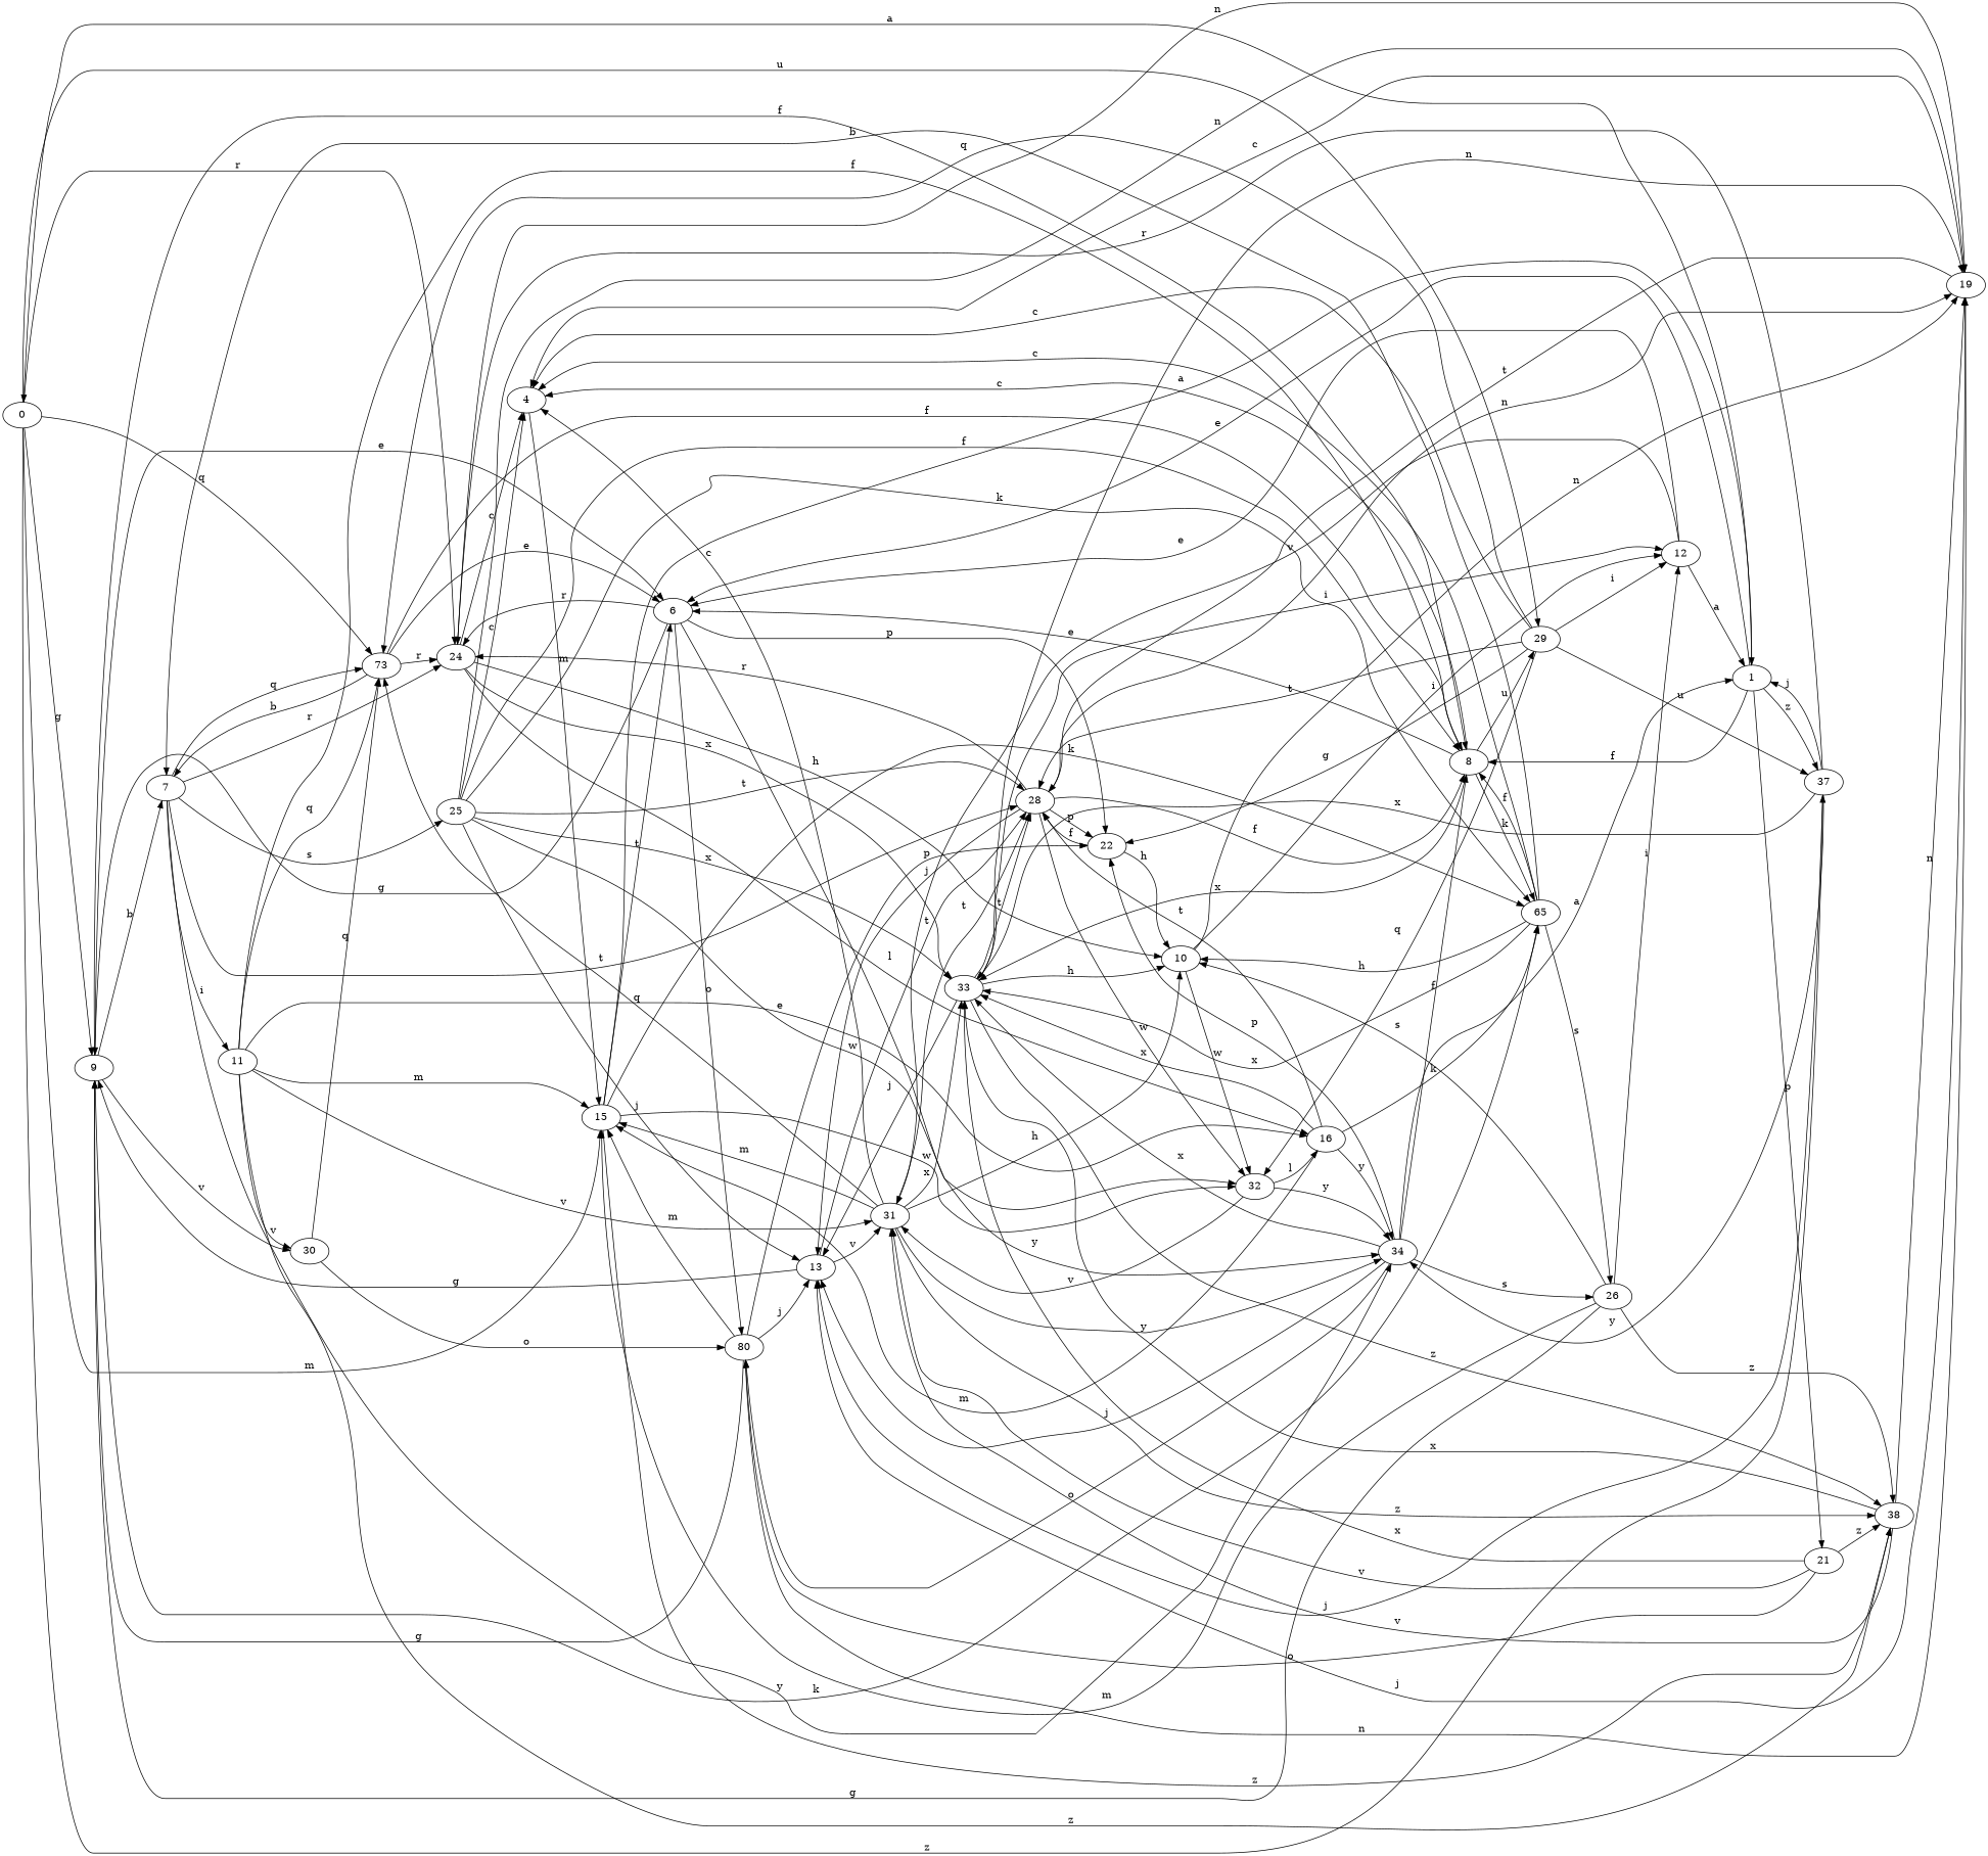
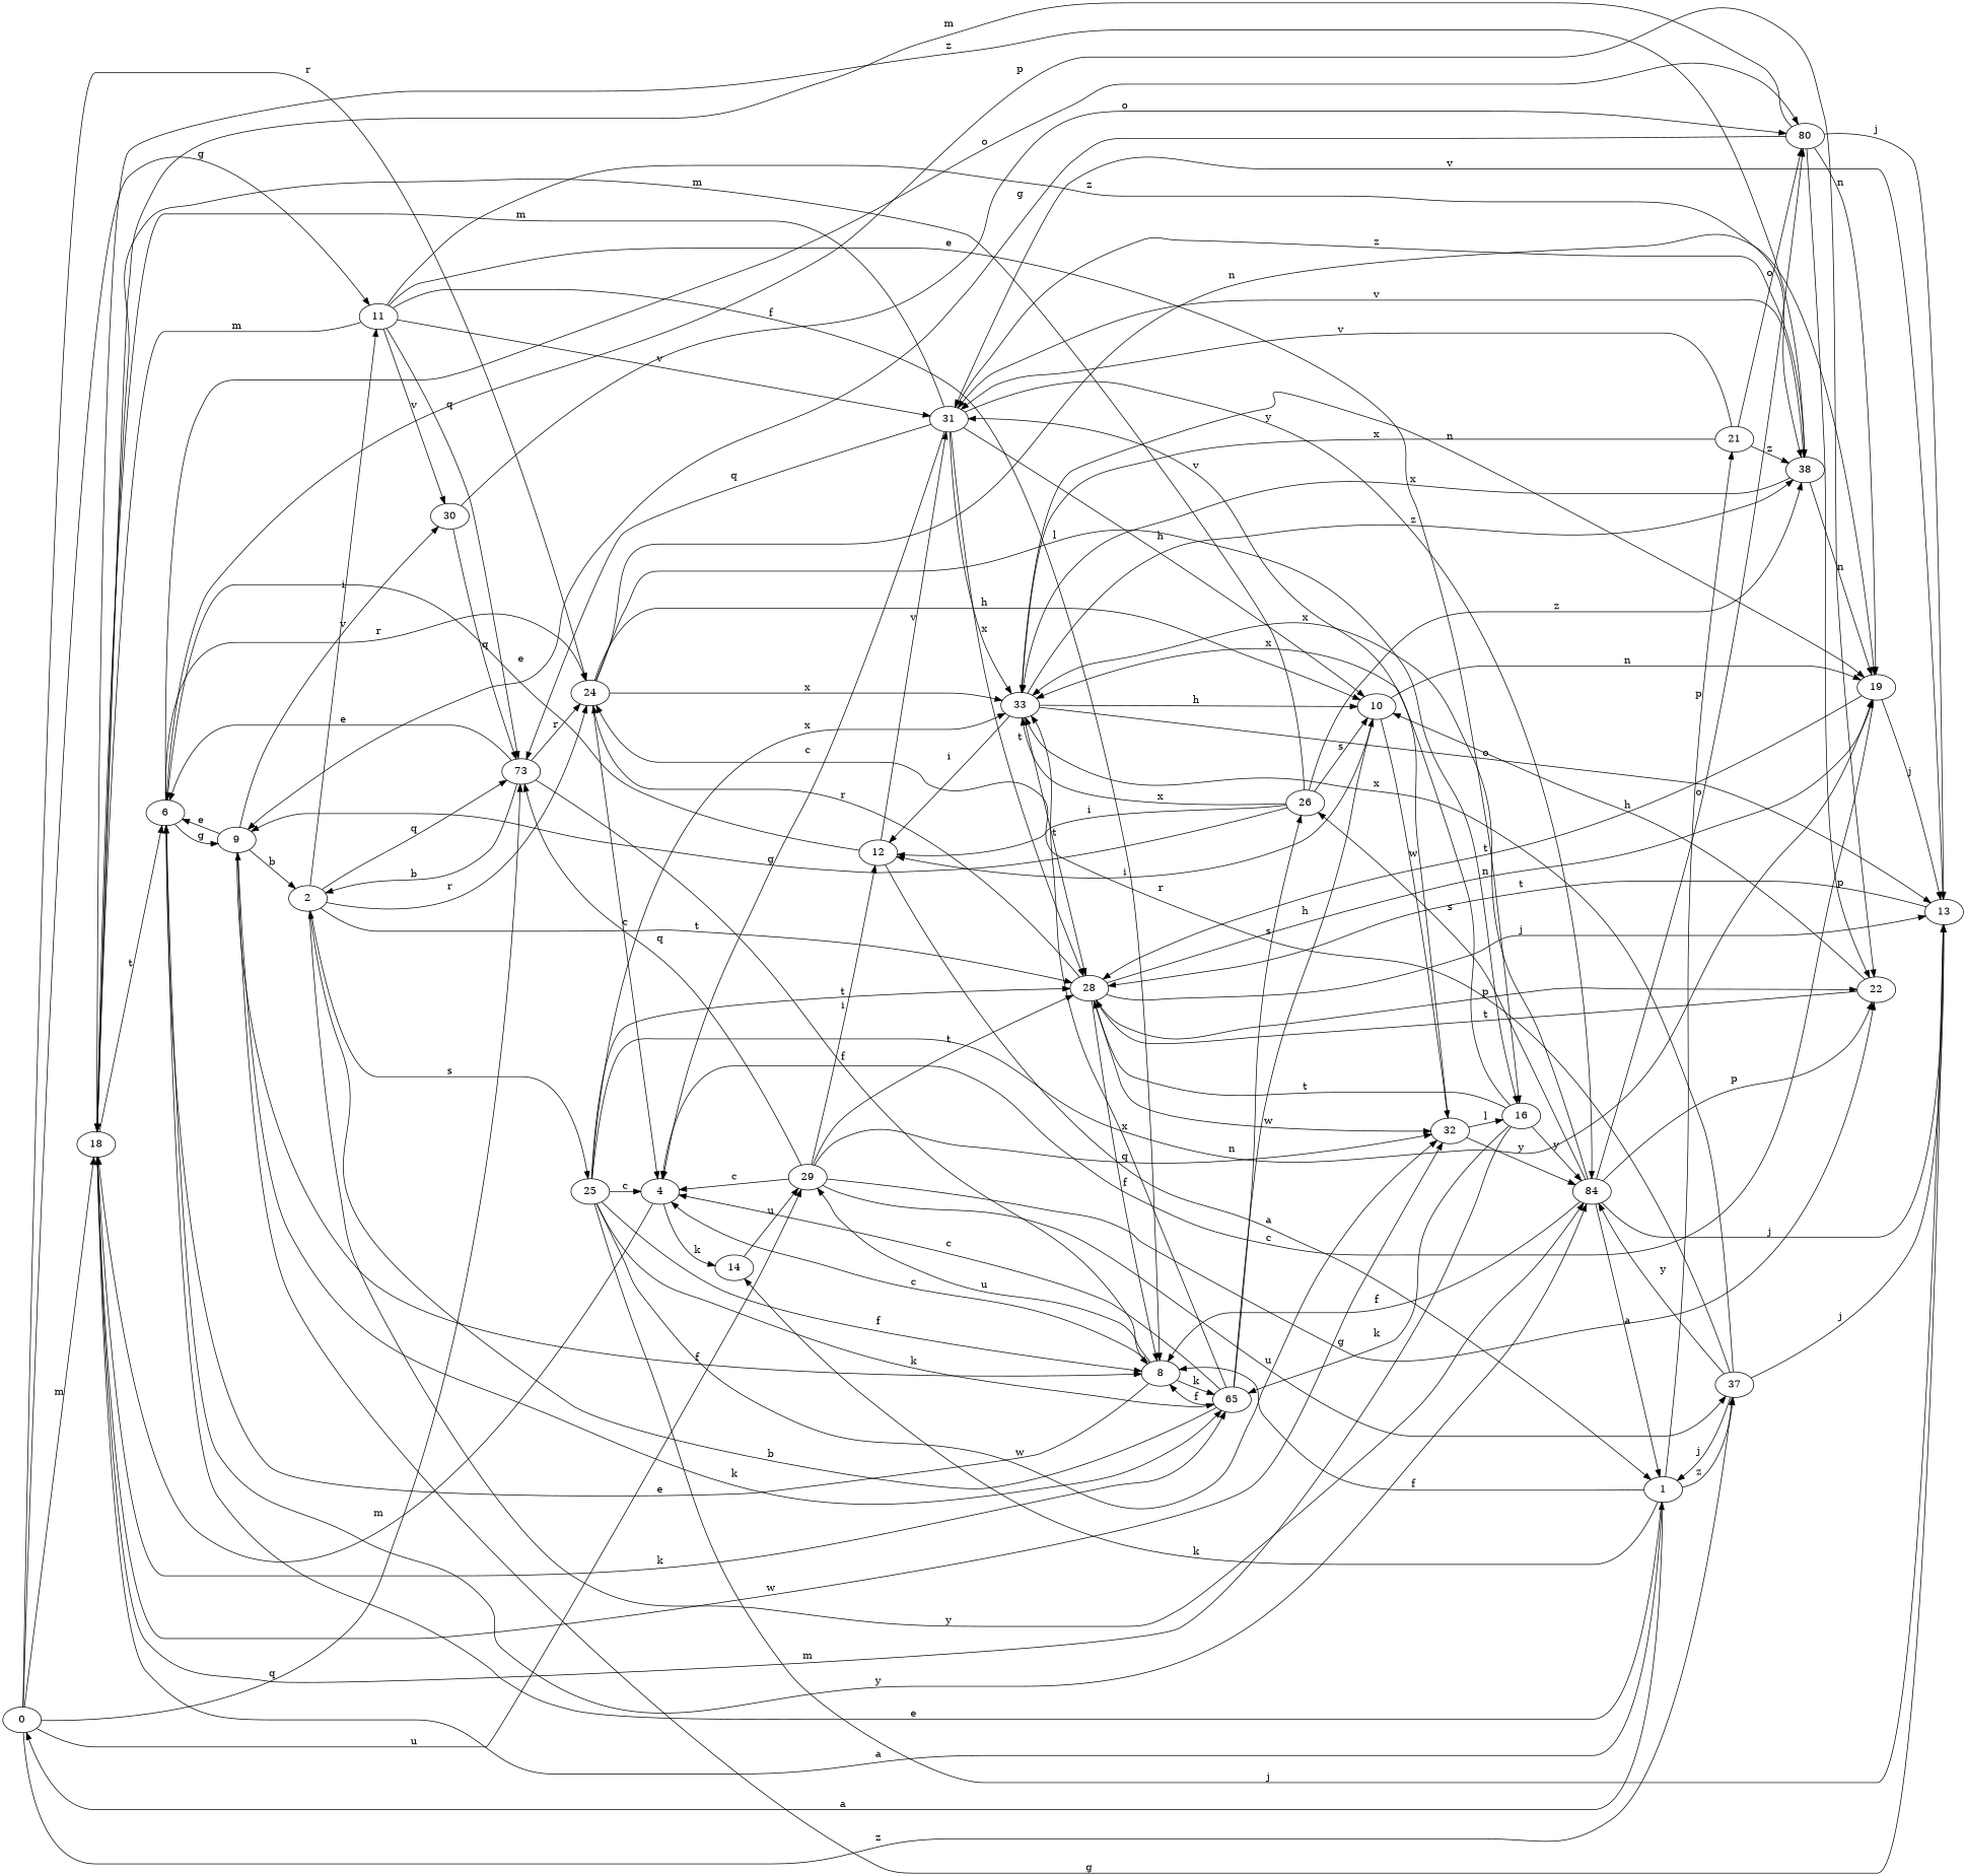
  strict digraph {
    rankdir=LR
    0
    9
-   18 [label=15]
+   18
    n4 [label=73]
    24
    29
    37
-   2 [label=7]
+   2
    11
    25
    28
-   34
+   34 [label=84]
    6
    n14 [label=8]
    n15 [label=65]
    30
    1
    32
    38
    4
    10
    19
    16
    33
    22
    12
    13
+   14
    21
    n30 [label=80]
    31
    26
-   0 -> 9 [label=g]
+   0 -> 11 [label=g]
    0 -> 18 [label=m]
    0 -> n4 [label=q]
    0 -> 24 [label=r]
    0 -> 29 [label=u]
    0 -> 37 [label=z]
    9 -> 2 [label=b]
    9 -> 6 [label=e]
    9 -> n14 [label=f]
    9 -> n15 [label=k]
    9 -> 30 [label=v]
    18 -> 6 [label=t]
    18 -> n15 [label=k]
    18 -> 1 [label=a]
    18 -> 32 [label=w]
    18 -> 38 [label=z]
    n4 -> 24 [label=r]
    n4 -> 2 [label=b]
    n4 -> 6 [label=e]
    n4 -> n14 [label=f]
    24 -> 4 [label=c]
    24 -> 10 [label=h]
    24 -> 19 [label=n]
    24 -> 16 [label=l]
    24 -> 33 [label=x]
    29 -> n4 [label=q]
    29 -> 37 [label=u]
    29 -> 28 [label=t]
    29 -> 32 [label=q]
    29 -> 4 [label=c]
    29 -> 22 [label=g]
    29 -> 12 [label=i]
    37 -> 24 [label=r]
    37 -> 34 [label=y]
    37 -> 1 [label=j]
    37 -> 33 [label=x]
    37 -> 13 [label=j]
    2 -> n4 [label=q]
    2 -> 24 [label=r]
    2 -> 11 [label=i]
    2 -> 25 [label=s]
    2 -> 28 [label=t]
    2 -> 34 [label=y]
    11 -> 18 [label=m]
    11 -> n4 [label=q]
    11 -> n14 [label=f]
    11 -> 30 [label=v]
    11 -> 38 [label=z]
    11 -> 16 [label=e]
    11 -> 31 [label=v]
    25 -> 28 [label=t]
    25 -> n14 [label=f]
    25 -> n15 [label=k]
    25 -> 32 [label=w]
    25 -> 4 [label=c]
    25 -> 19 [label=n]
    25 -> 33 [label=x]
    25 -> 13 [label=j]
    28 -> 24 [label=r]
    28 -> n14 [label=f]
    28 -> 32 [label=w]
    28 -> 19 [label=n]
    28 -> 22 [label=p]
    28 -> 13 [label=j]
    34 -> n14 [label=f]
    34 -> 1 [label=a]
    34 -> 33 [label=x]
    34 -> 22 [label=p]
    34 -> 13 [label=j]
    34 -> n30 [label=o]
    34 -> 26 [label=s]
    6 -> 9 [label=g]
    6 -> 24 [label=r]
    6 -> 34 [label=y]
    6 -> 22 [label=p]
    6 -> n30 [label=o]
    n14 -> 29 [label=u]
    n14 -> 6 [label=e]
    n14 -> n15 [label=k]
    n14 -> 4 [label=c]
    n15 -> 2 [label=b]
    n15 -> n14 [label=f]
    n15 -> 4 [label=c]
    n15 -> 10 [label=h]
    n15 -> 33 [label=x]
    n15 -> 26 [label=s]
    30 -> n4 [label=q]
    30 -> n30 [label=o]
    1 -> 0 [label=a]
    1 -> 37 [label=z]
    1 -> 6 [label=e]
    1 -> n14 [label=f]
+   1 -> 14 [label=k]
    1 -> 21 [label=p]
    32 -> 34 [label=y]
    32 -> 16 [label=l]
    32 -> 31 [label=v]
    38 -> 19 [label=n]
    38 -> 33 [label=x]
    38 -> 31 [label=v]
    4 -> 18 [label=m]
+   4 -> 14 [label=k]
    10 -> 32 [label=w]
    10 -> 19 [label=n]
    10 -> 12 [label=i]
    19 -> 28 [label=t]
    19 -> 4 [label=c]
    19 -> 13 [label=j]
    16 -> 18 [label=m]
    16 -> 28 [label=t]
    16 -> 34 [label=y]
    16 -> n15 [label=k]
    16 -> 33 [label=x]
    33 -> 28 [label=t]
    33 -> 38 [label=z]
    33 -> 10 [label=h]
    33 -> 19 [label=n]
    33 -> 12 [label=i]
-   33 -> 13 [label=j]
-   22 -> 28 [label=f]
+   33 -> 13 [label=o]
+   22 -> 28 [label=t]
    22 -> 10 [label=h]
    12 -> 6 [label=e]
    12 -> 1 [label=a]
    12 -> 31 [label=v]
    13 -> 9 [label=g]
    13 -> 28 [label=t]
    13 -> 31 [label=v]
+   14 -> 29 [label=u]
    21 -> 38 [label=z]
    21 -> 33 [label=x]
    21 -> n30 [label=o]
    21 -> 31 [label=v]
    n30 -> 9 [label=g]
    n30 -> 18 [label=m]
    n30 -> 19 [label=n]
    n30 -> 22 [label=p]
    n30 -> 13 [label=j]
    31 -> 18 [label=m]
    31 -> n4 [label=q]
    31 -> 28 [label=t]
    31 -> 34 [label=y]
    31 -> 38 [label=z]
    31 -> 4 [label=c]
    31 -> 10 [label=h]
    31 -> 33 [label=x]
    26 -> 9 [label=g]
    26 -> 18 [label=m]
    26 -> 38 [label=z]
    26 -> 10 [label=s]
-   n14 -> 33 [label=x]
+   26 -> 33 [label=x]
    26 -> 12 [label=i]
  }
